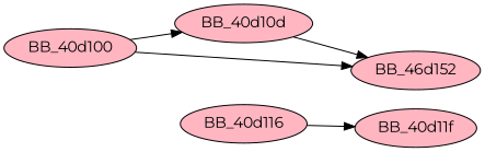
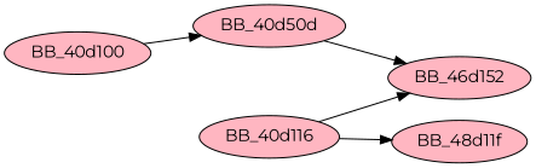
  digraph {
    fontname=Montserrat
    rankdir=LR
    node [fillcolor=lightpink fontname=Montserrat style=filled]
    edge [fontname=Montserrat]
    BB_40d100
-   BB_40d10d
+   BB_40d10d [label=BB_40d50d]
    n3 [label=BB_46d152]
    BB_40d116
-   BB_40d11f
+   BB_40d11f [label=BB_48d11f]
    BB_40d100 -> BB_40d10d
    BB_40d10d -> n3
-   BB_40d100 -> n3
+   BB_40d116 -> n3
    BB_40d116 -> BB_40d11f
  }
